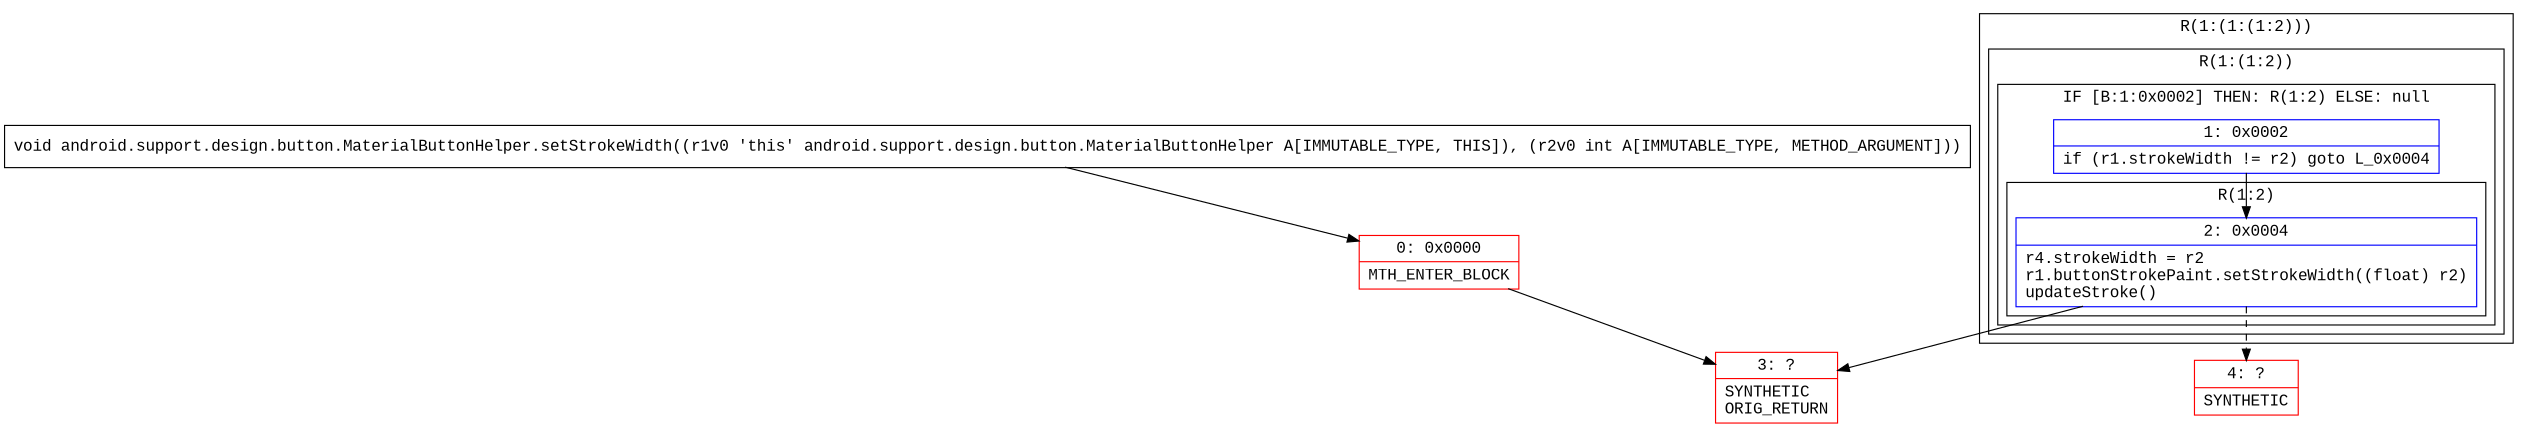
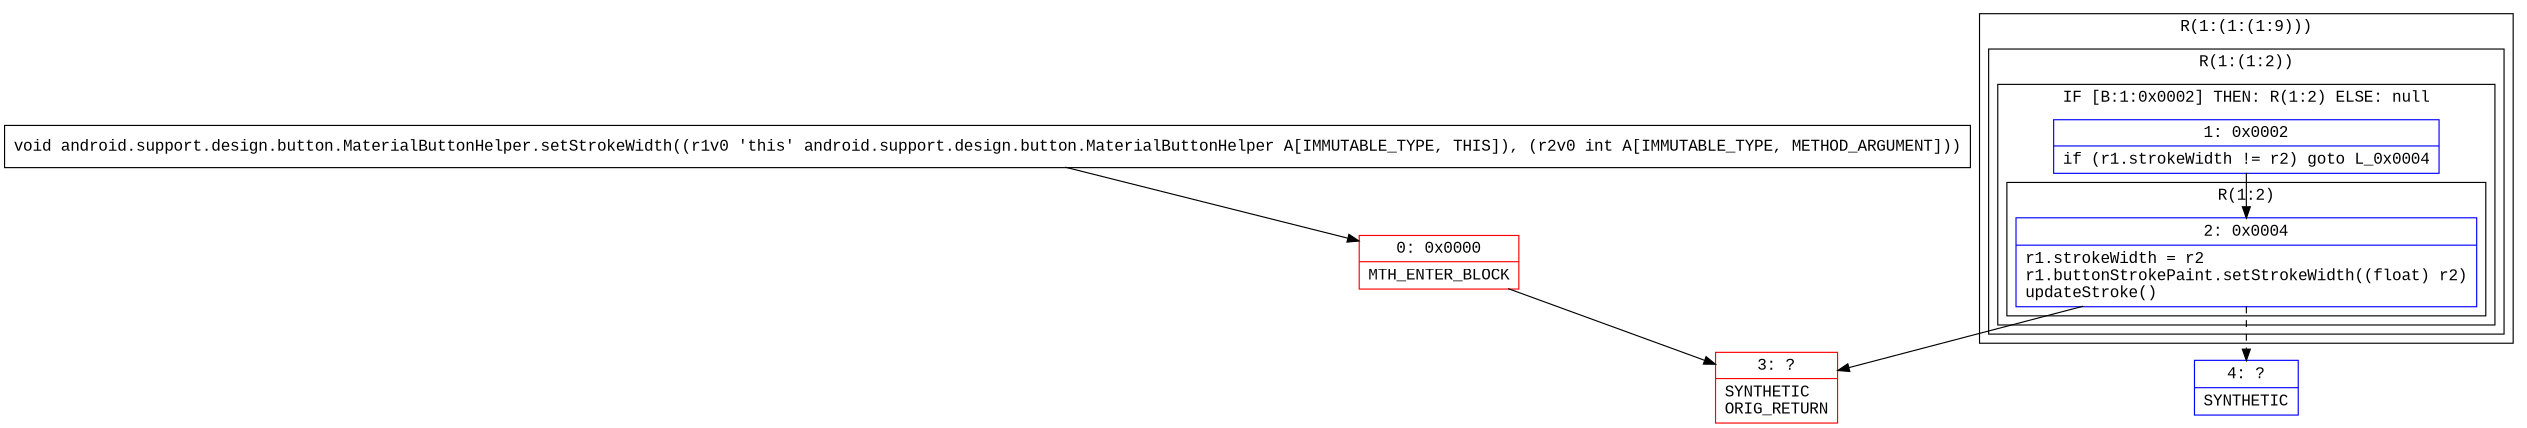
  digraph {
    fontname="Liberation Mono"
    node [color=red fontname="Liberation Mono" shape=record]
    edge [fontname="Liberation Mono"]
-   n1 [color=blue label="{2\:\ 0x0004|r4.strokeWidth = r2\lr1.buttonStrokePaint.setStrokeWidth((float) r2)\lupdateStroke()\l}"]
+   n1 [color=blue label="{2\:\ 0x0004|r1.strokeWidth = r2\lr1.buttonStrokePaint.setStrokeWidth((float) r2)\lupdateStroke()\l}"]
    n2 [color=blue label="{1\:\ 0x0002|if (r1.strokeWidth != r2) goto L_0x0004\l}"]
-   n3 [label="{4\:\ ?|SYNTHETIC\l}"]
+   n3 [color=blue label="{4\:\ ?|SYNTHETIC\l}"]
    n4 [label="{3\:\ ?|SYNTHETIC\lORIG_RETURN\l}"]
    n5 [label="{0\:\ 0x0000|MTH_ENTER_BLOCK\l}"]
    n6 [label="{void android.support.design.button.MaterialButtonHelper.setStrokeWidth((r1v0 'this' android.support.design.button.MaterialButtonHelper A[IMMUTABLE_TYPE, THIS]), (r2v0 int A[IMMUTABLE_TYPE, METHOD_ARGUMENT])) }" color=""]
    subgraph cluster_1 {
-     label="R(1:(1:(1:2)))"
+     label="R(1:(1:(1:9)))"
      subgraph cluster_2 {
        label="R(1:(1:2))"
        subgraph cluster_3 {
          label="IF [B:1:0x0002] THEN: R(1:2) ELSE: null"
          n2
          subgraph cluster_4 {
            label="R(1:2)"
            n1
          }
        }
      }
    }
    n1 -> n3 [style=dashed]
    n1 -> n4
    n2 -> n1
    n5 -> n4
    n6 -> n5
  }
